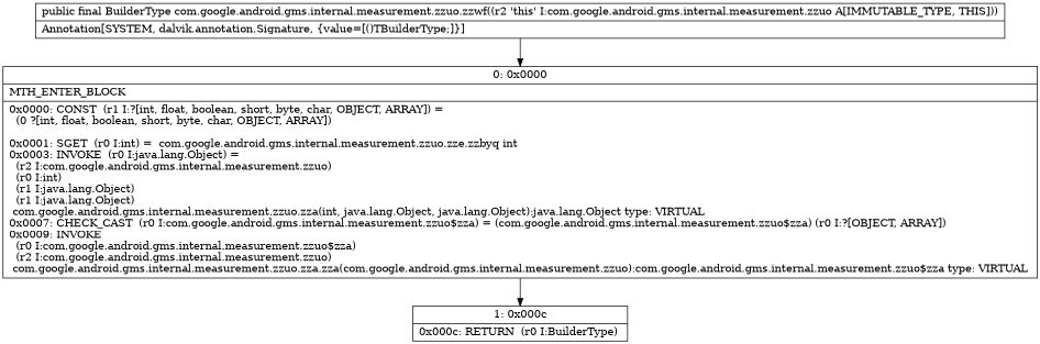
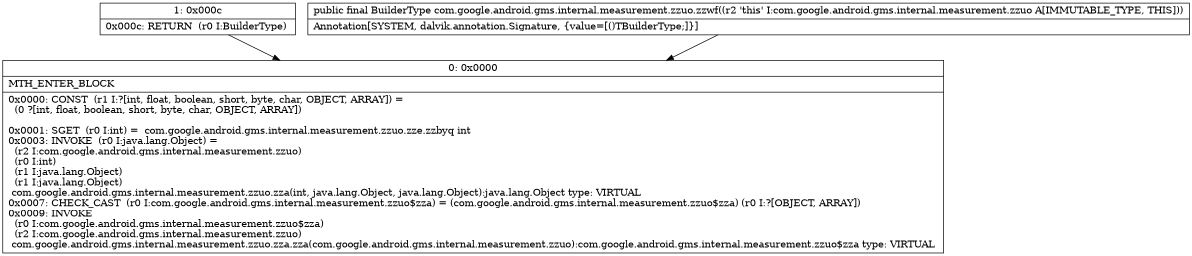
  digraph {
    node [shape=record]
    n1 [label="{0\:\ 0x0000|MTH_ENTER_BLOCK\l|0x0000: CONST  (r1 I:?[int, float, boolean, short, byte, char, OBJECT, ARRAY]) = \l  (0 ?[int, float, boolean, short, byte, char, OBJECT, ARRAY])\l \l0x0001: SGET  (r0 I:int) =  com.google.android.gms.internal.measurement.zzuo.zze.zzbyq int \l0x0003: INVOKE  (r0 I:java.lang.Object) = \l  (r2 I:com.google.android.gms.internal.measurement.zzuo)\l  (r0 I:int)\l  (r1 I:java.lang.Object)\l  (r1 I:java.lang.Object)\l com.google.android.gms.internal.measurement.zzuo.zza(int, java.lang.Object, java.lang.Object):java.lang.Object type: VIRTUAL \l0x0007: CHECK_CAST  (r0 I:com.google.android.gms.internal.measurement.zzuo$zza) = (com.google.android.gms.internal.measurement.zzuo$zza) (r0 I:?[OBJECT, ARRAY]) \l0x0009: INVOKE  \l  (r0 I:com.google.android.gms.internal.measurement.zzuo$zza)\l  (r2 I:com.google.android.gms.internal.measurement.zzuo)\l com.google.android.gms.internal.measurement.zzuo.zza.zza(com.google.android.gms.internal.measurement.zzuo):com.google.android.gms.internal.measurement.zzuo$zza type: VIRTUAL \l}"]
    n2 [label="{1\:\ 0x000c|0x000c: RETURN  (r0 I:BuilderType) \l}"]
    n3 [label="{public final BuilderType com.google.android.gms.internal.measurement.zzuo.zzwf((r2 'this' I:com.google.android.gms.internal.measurement.zzuo A[IMMUTABLE_TYPE, THIS]))  | Annotation[SYSTEM, dalvik.annotation.Signature, \{value=[()TBuilderType;]\}]\l}"]
-   n1 -> n2
+   n2 -> n1
    n3 -> n1
  }
